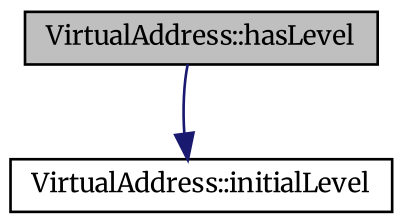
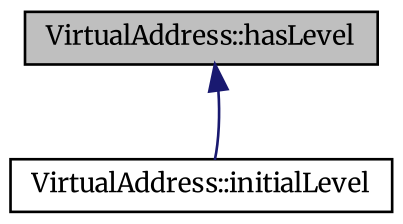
  digraph {
    rankdir=TB
    fontname=Merriweather
    node [color=black fontname=Merriweather fontsize=10 shape=record style=filled]
    n1 [fillcolor=grey75 fontcolor=black height=0.2 label="VirtualAddress::hasLevel" width=0.4]
    n2 [fillcolor=white height=0.2 label="VirtualAddress::initialLevel" width=0.4]
-   n1 -> n2 [color=midnightblue fontname=Merriweather fontsize=10 labelfontname=Helvetica labelfontsize=10 style=solid]
+   n2 -> n1 [color=midnightblue fontname=Merriweather fontsize=10 labelfontname=Helvetica labelfontsize=10 style=solid]
  }
